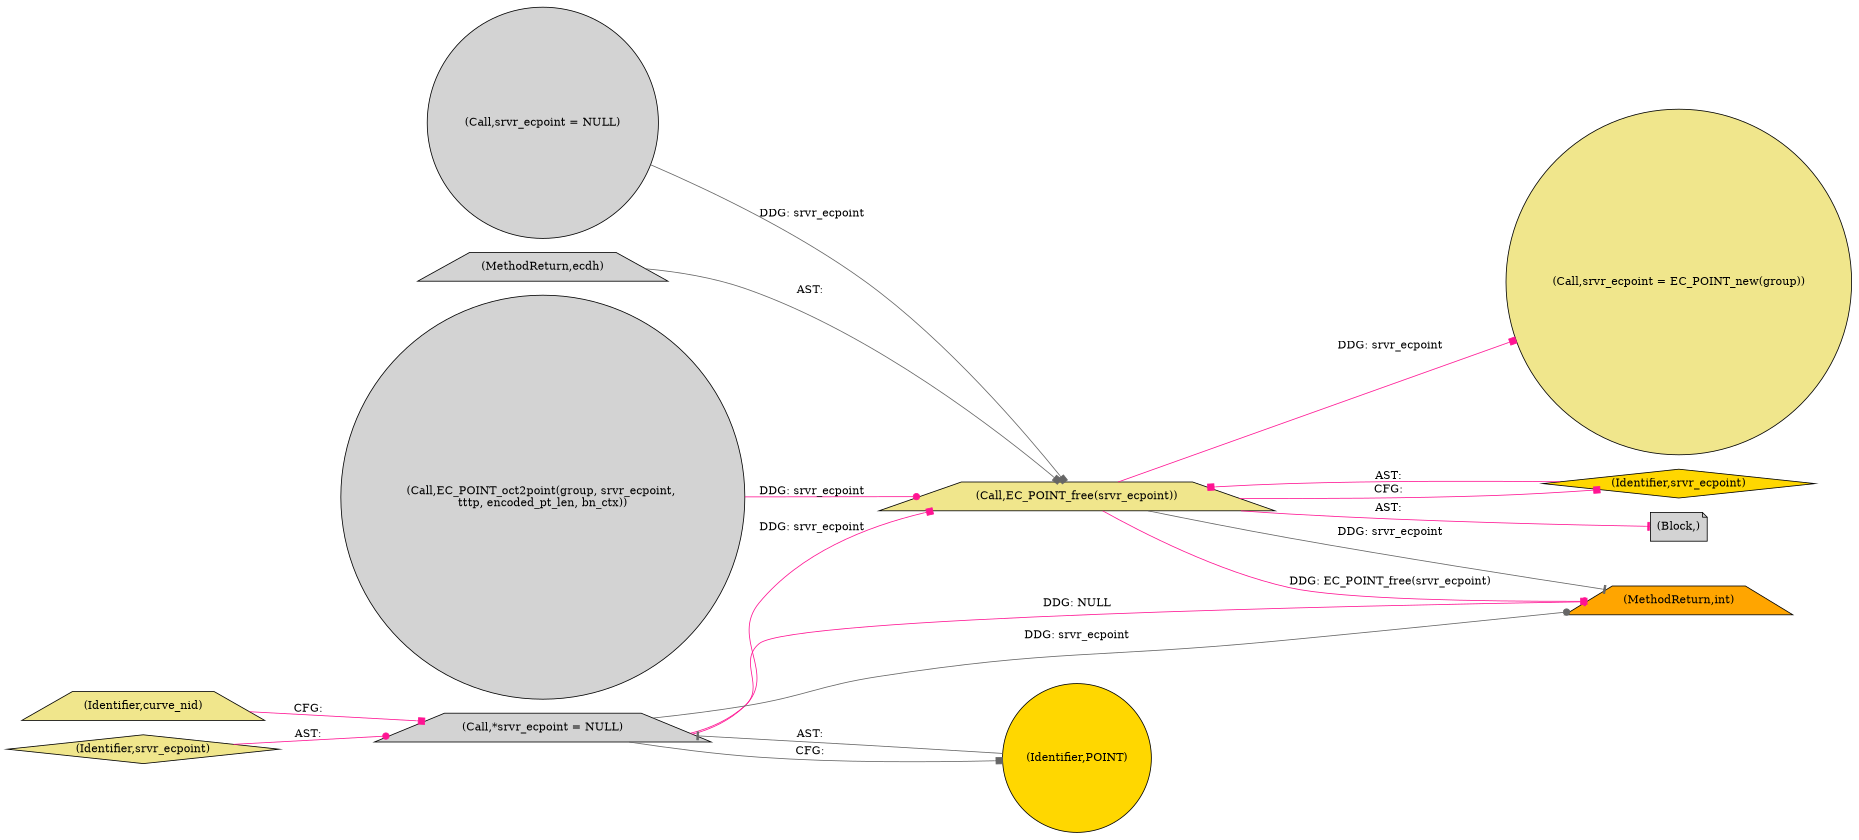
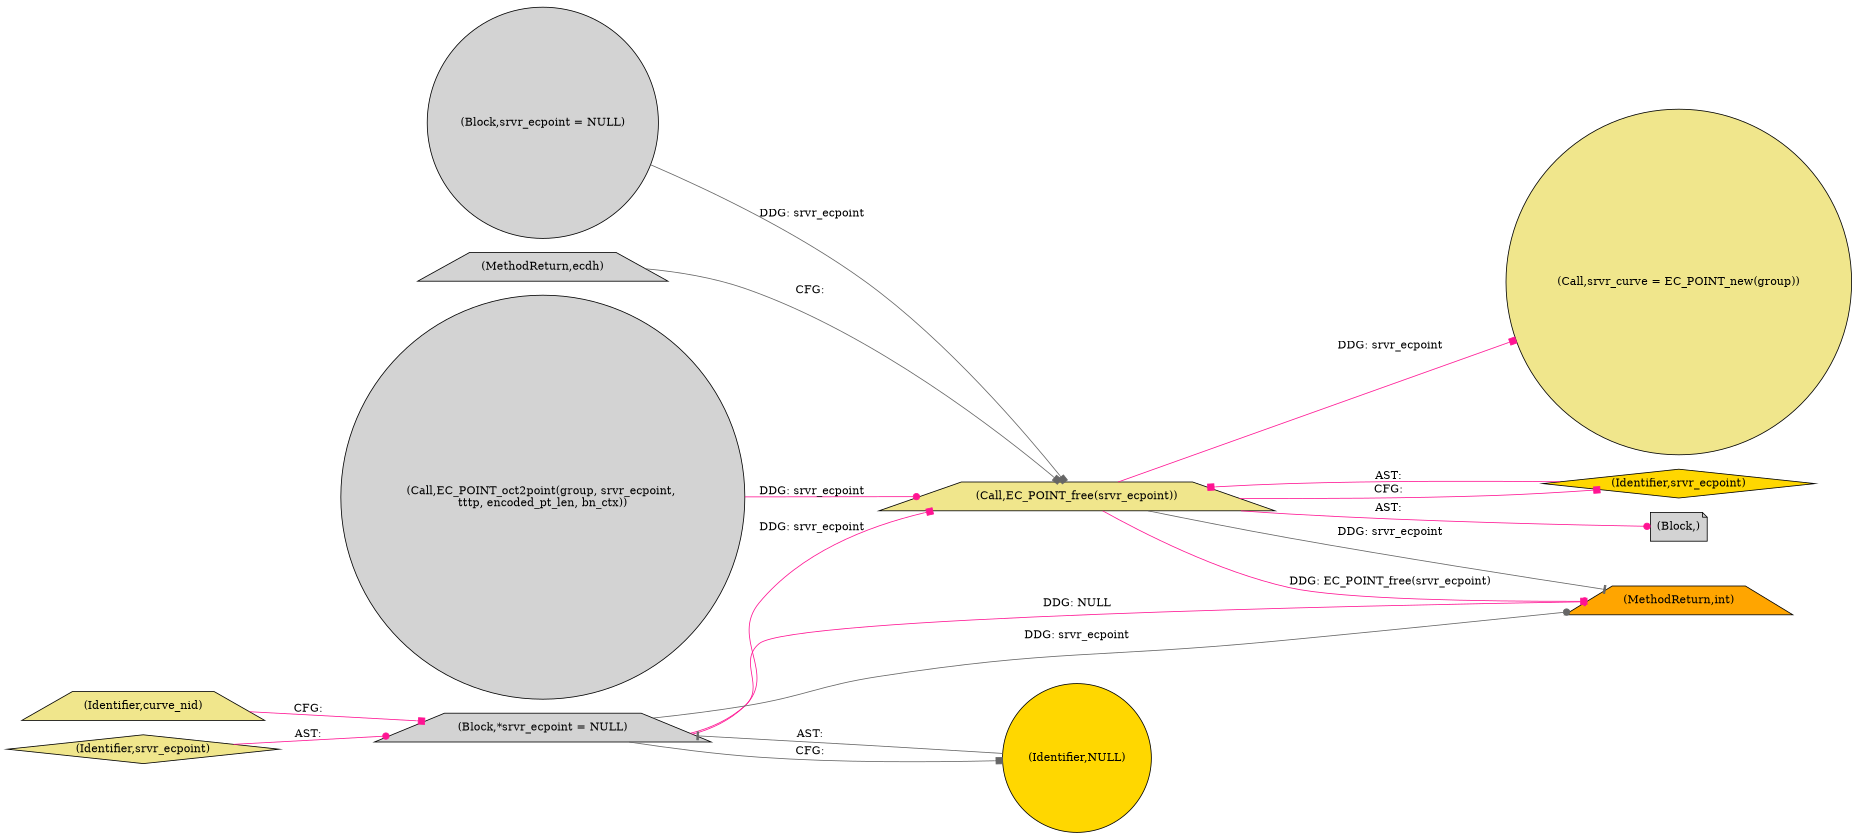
  digraph {
    rankdir=LR
    node [fillcolor=lightgrey shape=trapezium style=filled]
    edge [arrowhead=box color=deeppink]
-   n1 [label="(Call,*srvr_ecpoint = NULL)"]
+   n1 [label="(Block,*srvr_ecpoint = NULL)"]
    n2 [fillcolor=khaki label="(Call,EC_POINT_free(srvr_ecpoint))"]
-   n3 [fillcolor=gold label="(Identifier,POINT)" shape=circle]
+   n3 [fillcolor=gold label="(Identifier,NULL)" shape=circle]
    n4 [fillcolor=orange label="(MethodReturn,int)"]
    n5 [label="(Block,)" shape=note]
    n6 [fillcolor=gold label="(Identifier,srvr_ecpoint)" shape=diamond]
-   n7 [fillcolor=khaki label="(Call,srvr_ecpoint = EC_POINT_new(group))" shape=circle]
-   n8 [label="(Call,srvr_ecpoint = NULL)" shape=circle]
+   n7 [fillcolor=khaki label="(Call,srvr_curve = EC_POINT_new(group))" shape=circle]
+   n8 [label="(Block,srvr_ecpoint = NULL)" shape=circle]
    n9 [label="(MethodReturn,ecdh)"]
    n10 [label="(Call,EC_POINT_oct2point(group, srvr_ecpoint, \n\t\t\tp, encoded_pt_len, bn_ctx))" shape=circle]
    n11 [fillcolor=khaki label="(Identifier,curve_nid)"]
    n12 [fillcolor=khaki label="(Identifier,srvr_ecpoint)" shape=diamond]
    n1 -> n2 [label="DDG: srvr_ecpoint"]
    n1 -> n3 [color=gray40 label="CFG: "]
    n1 -> n4 [arrowhead=tee label="DDG: NULL"]
    n1 -> n4 [arrowhead=dot color=gray40 label="DDG: srvr_ecpoint"]
    n2 -> n4 [arrowhead=tee color=gray40 label="DDG: srvr_ecpoint"]
    n2 -> n4 [label="DDG: EC_POINT_free(srvr_ecpoint)"]
-   n2 -> n5 [arrowhead=tee label="AST: "]
+   n2 -> n5 [arrowhead=dot label="AST: "]
    n2 -> n6 [label="CFG: "]
    n2 -> n7 [label="DDG: srvr_ecpoint"]
    n3 -> n1 [arrowhead=tee color=gray40 label="AST: "]
    n6 -> n2 [label="AST: "]
    n8 -> n2 [color=gray40 label="DDG: srvr_ecpoint"]
-   n9 -> n2 [color=gray40 label="AST: "]
+   n9 -> n2 [color=gray40 label="CFG: "]
    n10 -> n2 [arrowhead=dot label="DDG: srvr_ecpoint"]
    n11 -> n1 [label="CFG: "]
    n12 -> n1 [arrowhead=dot label="AST: "]
  }
